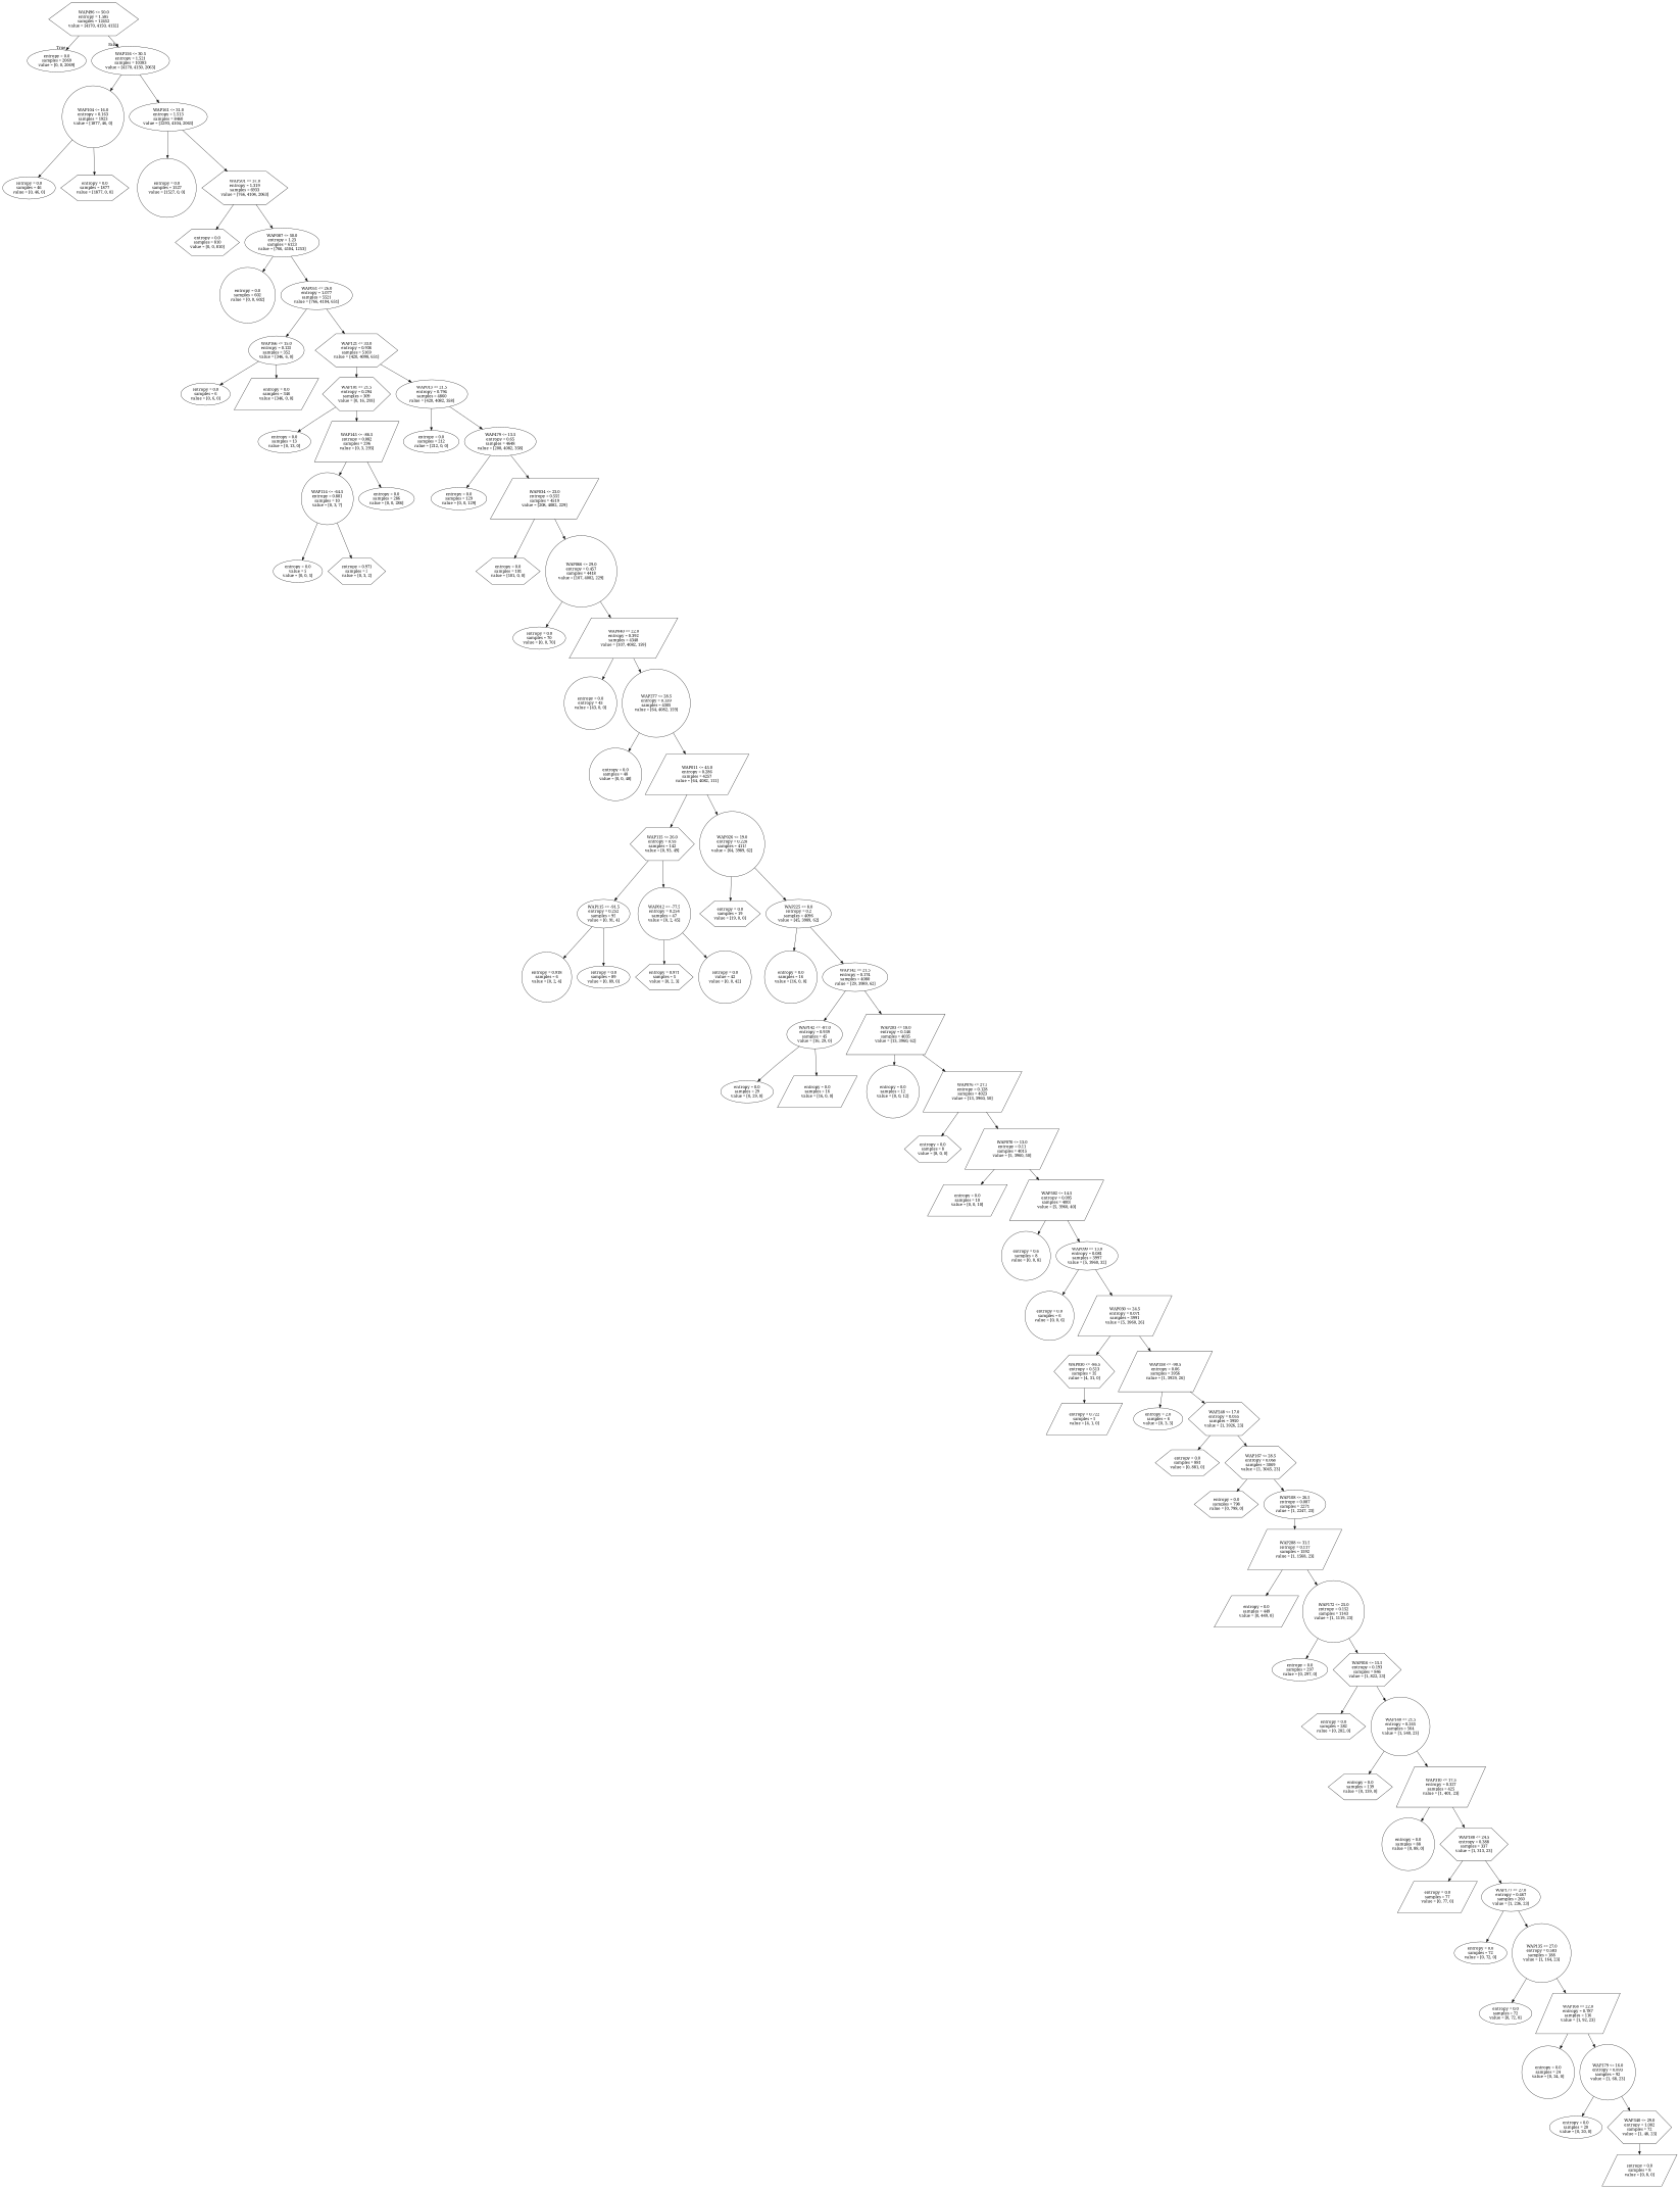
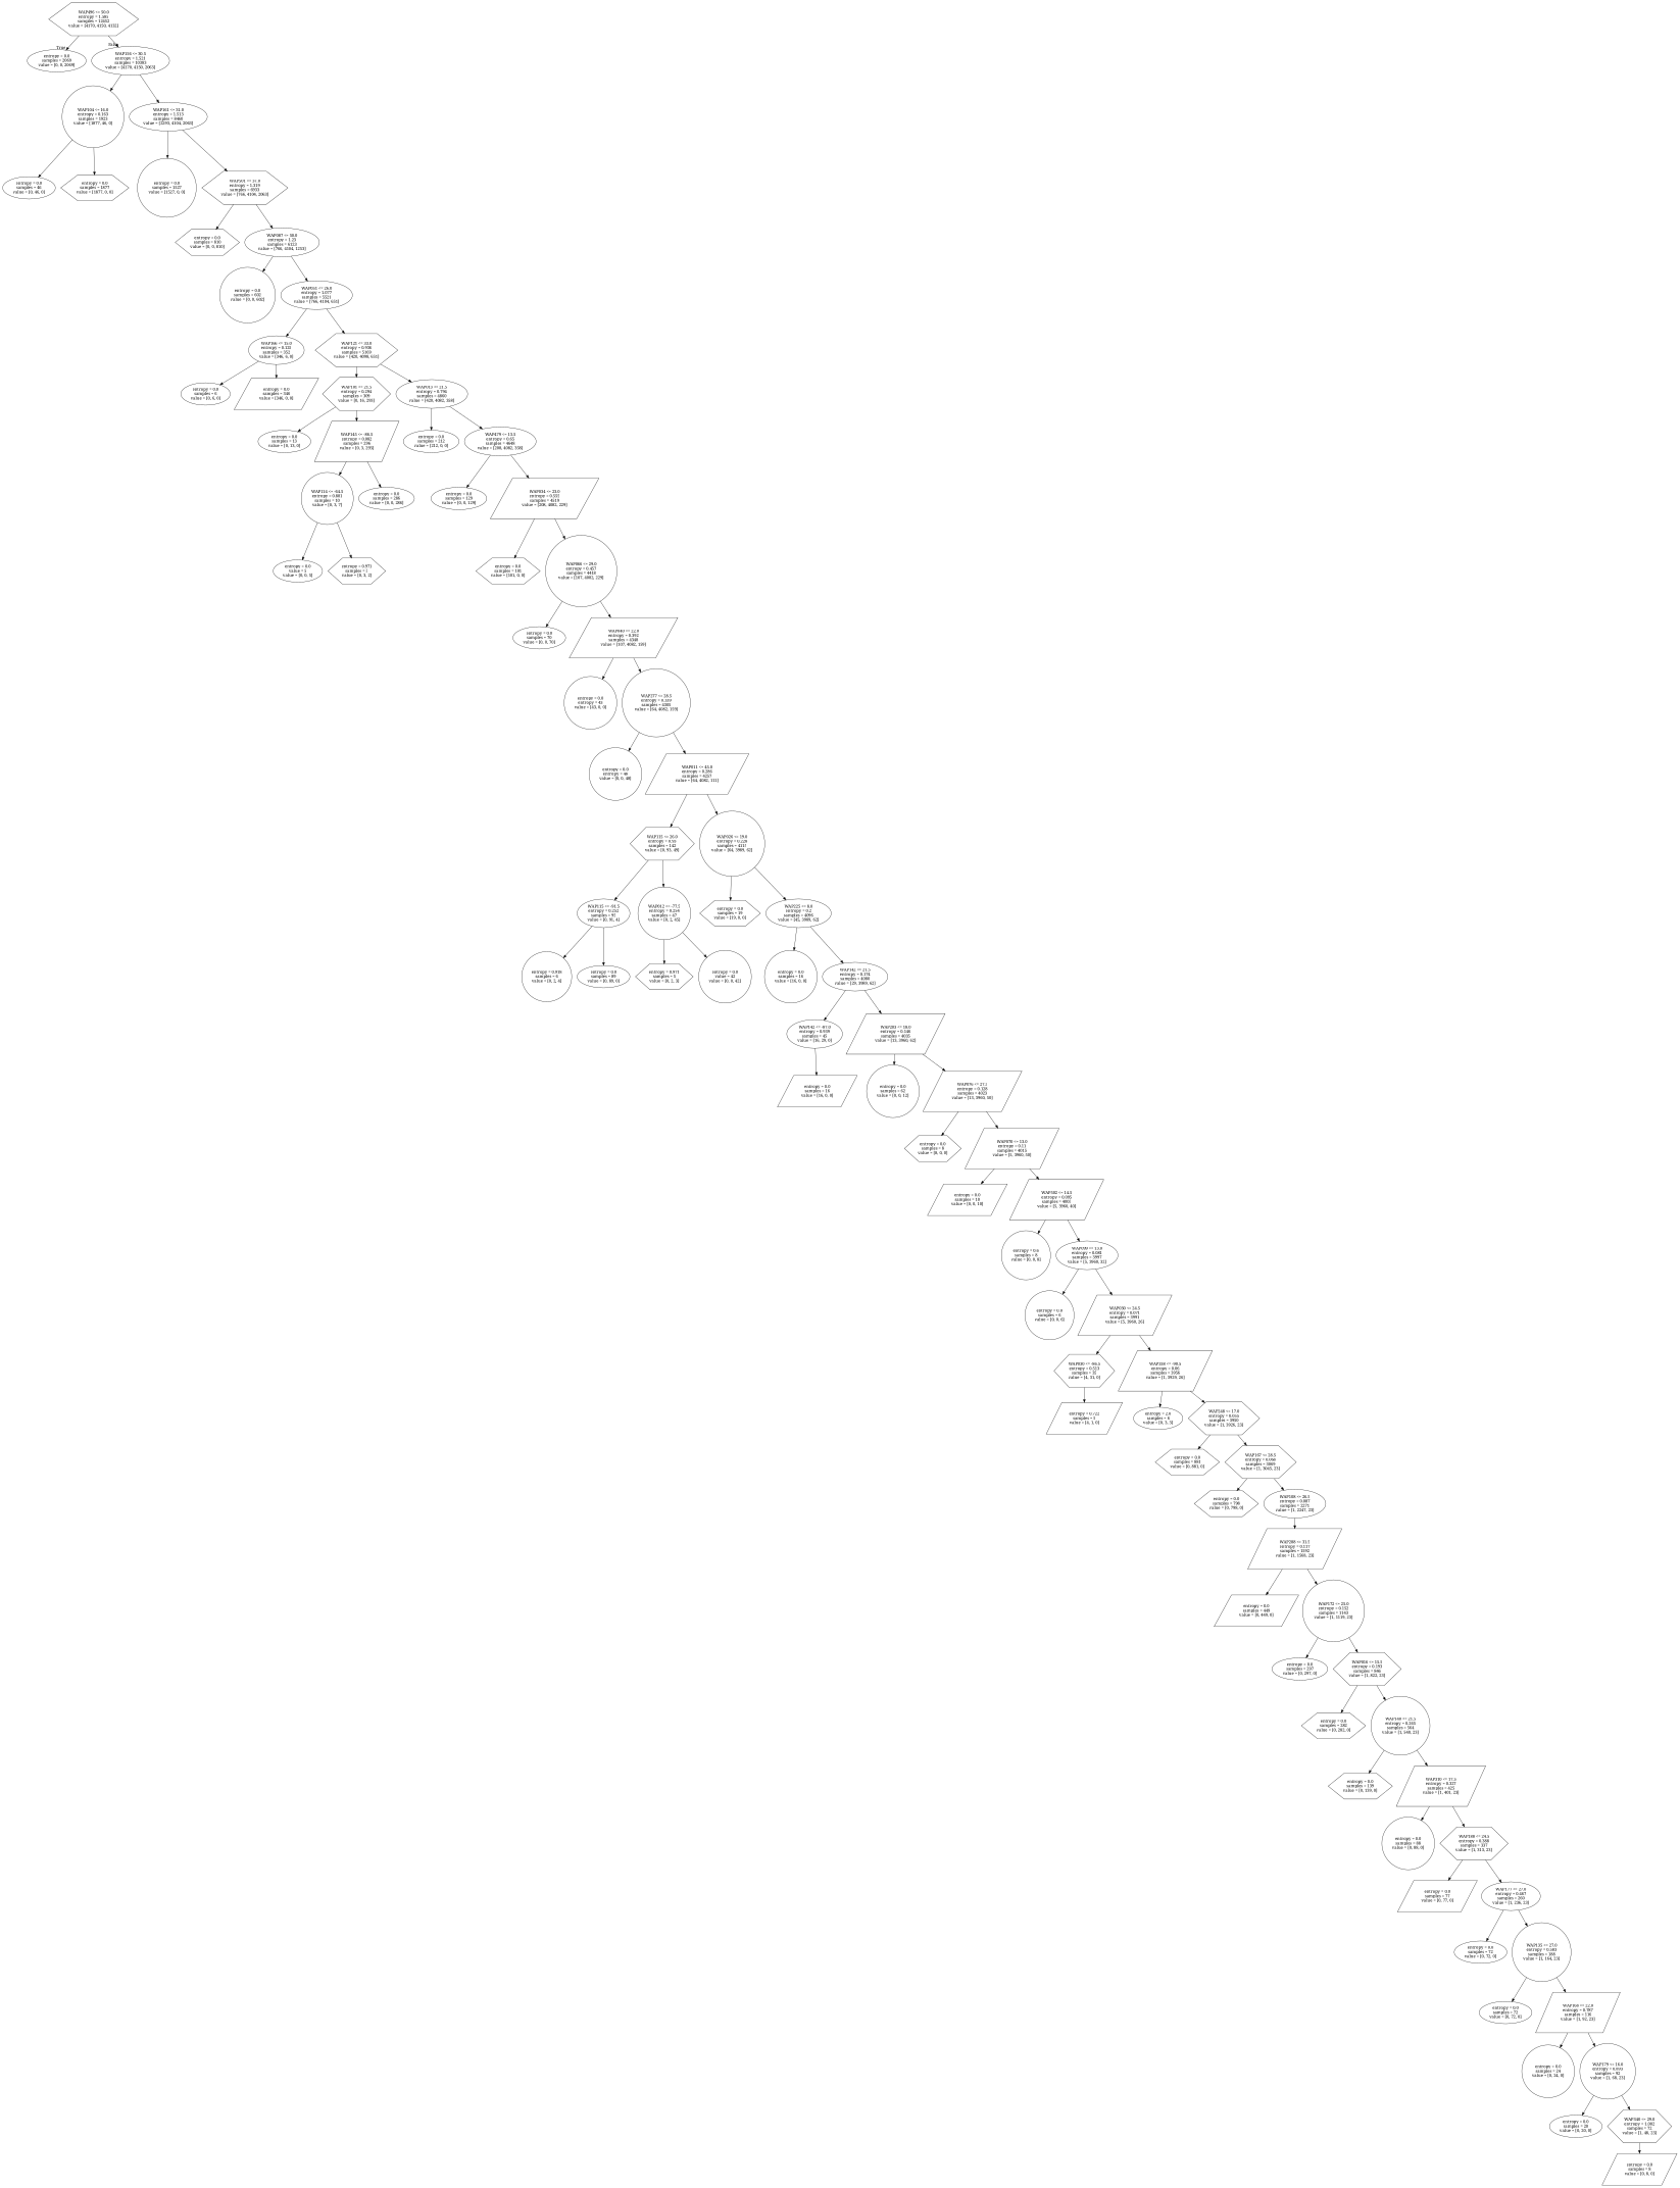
  digraph {
    fontname="Noto Serif"
    node [fontname="Noto Serif" shape=ellipse]
    edge [fontname="Noto Serif"]
    n1 [label="WAP496 <= 50.0\nentropy = 1.585\nsamples = 12452\nvalue = [4170, 4150, 4132]" shape=hexagon]
    n2 [label="entropy = 0.0\nsamples = 2069\nvalue = [0, 0, 2069]"]
    n3 [label="WAP156 <= 30.5\nentropy = 1.521\nsamples = 10383\nvalue = [4170, 4150, 2063]"]
    n4 [label="WAP104 <= 16.0\nentropy = 0.163\nsamples = 1923\nvalue = [1877, 46, 0]" shape=circle]
    n5 [label="WAP161 <= 31.0\nentropy = 1.513\nsamples = 8460\nvalue = [2293, 4104, 2063]"]
    n6 [label="entropy = 0.0\nsamples = 46\nvalue = [0, 46, 0]"]
    n7 [label="entropy = 0.0\nsamples = 1877\nvalue = [1877, 0, 0]" shape=hexagon]
    n8 [label="entropy = 0.0\nsamples = 1527\nvalue = [1527, 0, 0]" shape=circle]
    n9 [label="WAP501 <= 37.0\nentropy = 1.319\nsamples = 6933\nvalue = [766, 4104, 2063]" shape=hexagon]
    n10 [label="entropy = 0.0\nsamples = 810\nvalue = [0, 0, 810]" shape=hexagon]
    n11 [label="WAP087 <= 50.0\nentropy = 1.23\nsamples = 6123\nvalue = [766, 4104, 1253]"]
    n12 [label="entropy = 0.0\nsamples = 602\nvalue = [0, 0, 602]" shape=circle]
    n13 [label="WAP051 <= 26.0\nentropy = 1.077\nsamples = 5521\nvalue = [766, 4104, 651]"]
    n14 [label="WAP166 <= 15.0\nentropy = 0.125\nsamples = 352\nvalue = [346, 6, 0]"]
    n15 [label="WAP121 <= 33.0\nentropy = 0.936\nsamples = 5169\nvalue = [420, 4098, 651]" shape=hexagon]
    n16 [label="entropy = 0.0\nsamples = 6\nvalue = [0, 6, 0]"]
    n17 [label="entropy = 0.0\nsamples = 346\nvalue = [346, 0, 0]" shape=parallelogram]
    n18 [label="WAP101 <= 21.5\nentropy = 0.294\nsamples = 309\nvalue = [0, 16, 293]" shape=hexagon]
    n19 [label="WAP013 <= 21.5\nentropy = 0.794\nsamples = 4860\nvalue = [420, 4082, 358]"]
    n20 [label="entropy = 0.0\nsamples = 13\nvalue = [0, 13, 0]"]
    n21 [label="WAP145 <= -86.5\nentropy = 0.082\nsamples = 296\nvalue = [0, 3, 293]" shape=parallelogram]
    n22 [label="entropy = 0.0\nsamples = 212\nvalue = [212, 0, 0]"]
    n23 [label="WAP479 <= 13.5\nentropy = 0.65\nsamples = 4648\nvalue = [208, 4082, 358]"]
    n24 [label="WAP114 <= -64.5\nentropy = 0.881\nsamples = 10\nvalue = [0, 3, 7]" shape=circle]
    n25 [label="entropy = 0.0\nsamples = 286\nvalue = [0, 0, 286]"]
    n26 [label="entropy = 0.0\nvalue = 5\nvalue = [0, 0, 5]"]
    n27 [label="entropy = 0.971\nsamples = 5\nvalue = [0, 3, 2]" shape=hexagon]
    n28 [label="entropy = 0.0\nsamples = 129\nvalue = [0, 0, 129]"]
    n29 [label="WAP034 <= 23.0\nentropy = 0.555\nsamples = 4519\nvalue = [208, 4082, 229]" shape=parallelogram]
    n30 [label="entropy = 0.0\nsamples = 101\nvalue = [101, 0, 0]" shape=hexagon]
    n31 [label="WAP066 <= 29.0\nentropy = 0.457\nsamples = 4418\nvalue = [107, 4082, 229]" shape=circle]
    n32 [label="entropy = 0.0\nsamples = 70\nvalue = [0, 0, 70]"]
    n33 [label="WAP040 <= 22.0\nentropy = 0.392\nsamples = 4348\nvalue = [107, 4082, 159]" shape=parallelogram]
    n34 [label="entropy = 0.0\nentropy = 43\nvalue = [43, 0, 0]" shape=circle]
    n35 [label="WAP277 <= 28.5\nentropy = 0.339\nsamples = 4305\nvalue = [64, 4082, 159]" shape=circle]
-   n36 [label="entropy = 0.0\nsamples = 48\nvalue = [0, 0, 48]" shape=circle]
+   n36 [label="entropy = 0.0\nentropy = 48\nvalue = [0, 0, 48]" shape=circle]
    n37 [label="WAP011 <= 45.0\nentropy = 0.286\nsamples = 4257\nvalue = [64, 4082, 111]" shape=parallelogram]
    n38 [label="WAP115 <= 26.0\nentropy = 0.93\nsamples = 142\nvalue = [0, 93, 49]" shape=hexagon]
    n39 [label="WAP026 <= 19.0\nentropy = 0.228\nsamples = 4115\nvalue = [64, 3989, 62]" shape=circle]
    n40 [label="WAP115 <= -91.5\nentropy = 0.252\nsamples = 95\nvalue = [0, 91, 4]"]
    n41 [label="WAP012 <= -77.5\nentropy = 0.254\nsamples = 47\nvalue = [0, 2, 45]" shape=circle]
    n42 [label="entropy = 0.0\nsamples = 19\nvalue = [19, 0, 0]" shape=hexagon]
    n43 [label="WAP225 <= 8.0\nentropy = 0.2\nsamples = 4096\nvalue = [45, 3989, 62]"]
    n44 [label="entropy = 0.918\nsamples = 6\nvalue = [0, 2, 4]" shape=circle]
    n45 [label="entropy = 0.0\nsamples = 89\nvalue = [0, 89, 0]"]
    n46 [label="entropy = 0.971\nsamples = 5\nvalue = [0, 2, 3]" shape=hexagon]
    n47 [label="entropy = 0.0\nvalue = 42\nvalue = [0, 0, 42]" shape=circle]
    n48 [label="entropy = 0.0\nsamples = 16\nvalue = [16, 0, 0]" shape=circle]
    n49 [label="WAP142 <= 21.5\nentropy = 0.174\nsamples = 4080\nvalue = [29, 3989, 62]"]
    n50 [label="WAP142 <= -87.0\nentropy = 0.939\nsamples = 45\nvalue = [16, 29, 0]"]
    n51 [label="WAP203 <= 18.0\nentropy = 0.146\nsamples = 4035\nvalue = [13, 3960, 62]" shape=parallelogram]
-   n52 [label="entropy = 0.0\nsamples = 29\nvalue = [0, 29, 0]"]
    n53 [label="entropy = 0.0\nsamples = 16\nvalue = [16, 0, 0]" shape=parallelogram]
-   n54 [label="entropy = 0.0\nsamples = 12\nvalue = [0, 0, 12]" shape=circle]
+   n54 [label="entropy = 0.0\nsamples = 62\nvalue = [0, 0, 12]" shape=circle]
    n55 [label="WAP076 <= 27.5\nentropy = 0.128\nsamples = 4023\nvalue = [13, 3960, 50]" shape=parallelogram]
    n56 [label="entropy = 0.0\nsamples = 8\nvalue = [8, 0, 0]" shape=hexagon]
    n57 [label="WAP070 <= 13.0\nentropy = 0.11\nsamples = 4015\nvalue = [5, 3960, 50]" shape=parallelogram]
    n58 [label="entropy = 0.0\nsamples = 10\nvalue = [0, 0, 10]" shape=parallelogram]
    n59 [label="WAP502 <= 14.5\nentropy = 0.095\nsamples = 4005\nvalue = [5, 3960, 40]" shape=parallelogram]
    n60 [label="entropy = 0.6\nsamples = 8\nvalue = [0, 0, 8]" shape=circle]
    n61 [label="WAP099 <= 13.0\nentropy = 0.081\nsamples = 3997\nvalue = [5, 3960, 32]"]
    n62 [label="entropy = 0.0\nsamples = 6\nvalue = [0, 0, 6]" shape=circle]
    n63 [label="WAP030 <= 24.5\nentropy = 0.071\nsamples = 3991\nvalue = [5, 3960, 26]" shape=parallelogram]
    n64 [label="WAP030 <= -86.5\nentropy = 0.513\nsamples = 35\nvalue = [4, 31, 0]" shape=hexagon]
    n65 [label="WAP338 <= -90.5\nentropy = 0.06\nsamples = 3956\nvalue = [1, 3929, 26]" shape=parallelogram]
    n66 [label="entropy = 0.722\nsamples = 5\nvalue = [4, 1, 0]" shape=parallelogram]
    n67 [label="entropy = 2.0\nsamples = 6\nvalue = [0, 3, 3]"]
    n68 [label="WAP248 <= 17.0\nentropy = 0.055\nsamples = 3950\nvalue = [1, 3926, 23]" shape=hexagon]
    n69 [label="entropy = 0.0\nsamples = 881\nvalue = [0, 881, 0]" shape=hexagon]
    n70 [label="WAP167 <= 28.5\nentropy = 0.068\nsamples = 3069\nvalue = [1, 3045, 23]" shape=hexagon]
    n71 [label="entropy = 0.0\nsamples = 798\nvalue = [0, 798, 0]" shape=hexagon]
    n72 [label="WAP108 <= 26.5\nentropy = 0.087\nsamples = 2271\nvalue = [1, 2247, 23]"]
    n73 [label="WAP288 <= 31.5\nentropy = 0.117\nsamples = 1592\nvalue = [1, 1568, 23]" shape=parallelogram]
    n74 [label="entropy = 0.0\nsamples = 449\nvalue = [0, 449, 0]" shape=parallelogram]
    n75 [label="WAP172 <= 25.0\nentropy = 0.152\nsamples = 1143\nvalue = [1, 1119, 23]" shape=circle]
    n76 [label="entropy = 0.0\nsamples = 297\nvalue = [0, 297, 0]"]
    n77 [label="WAP016 <= 15.5\nentropy = 0.193\nsamples = 846\nvalue = [1, 822, 23]" shape=hexagon]
    n78 [label="entropy = 0.0\nsamples = 282\nvalue = [0, 282, 0]" shape=hexagon]
    n79 [label="WAP140 <= 21.5\nentropy = 0.265\nsamples = 564\nvalue = [1, 540, 23]" shape=circle]
    n80 [label="entropy = 0.0\nsamples = 139\nvalue = [0, 139, 0]" shape=hexagon]
    n81 [label="WAP310 <= 17.5\nentropy = 0.327\nsamples = 425\nvalue = [1, 401, 23]" shape=parallelogram]
    n82 [label="entropy = 0.0\nsamples = 88\nvalue = [0, 88, 0]" shape=circle]
    n83 [label="WAP188 <= 24.5\nentropy = 0.388\nsamples = 337\nvalue = [1, 313, 23]" shape=hexagon]
    n84 [label="entropy = 0.0\nsamples = 77\nvalue = [0, 77, 0]" shape=parallelogram]
    n85 [label="WAP177 <= 27.0\nentropy = 0.467\nsamples = 260\nvalue = [1, 236, 23]"]
    n86 [label="entropy = 0.0\nsamples = 72\nvalue = [0, 72, 0]"]
    n87 [label="WAP135 <= 27.0\nentropy = 0.583\nsamples = 188\nvalue = [1, 164, 23]" shape=circle]
    n88 [label="entropy = 0.0\nsamples = 72\nvalue = [0, 72, 0]"]
    n89 [label="WAP168 <= 22.0\nentropy = 0.787\nsamples = 116\nvalue = [1, 92, 23]" shape=parallelogram]
    n90 [label="entropy = 0.0\nsamples = 24\nvalue = [0, 24, 0]" shape=circle]
    n91 [label="WAP179 <= 16.0\nentropy = 0.893\nsamples = 92\nvalue = [1, 68, 23]" shape=circle]
    n92 [label="entropy = 0.0\nsamples = 20\nvalue = [0, 20, 0]"]
    n93 [label="WAP340 <= 29.0\nentropy = 1.002\nsamples = 72\nvalue = [1, 48, 23]" shape=hexagon]
    n94 [label="entropy = 0.0\nsamples = 8\nvalue = [0, 8, 0]" shape=parallelogram]
    n1 -> n2 [headlabel=True labelangle=45 labeldistance=2.5]
    n1 -> n3 [headlabel=False labelangle=-45 labeldistance=2.5]
    n3 -> n4
    n3 -> n5
    n4 -> n6
    n4 -> n7
    n5 -> n8
    n5 -> n9
    n9 -> n10
    n9 -> n11
    n11 -> n12
    n11 -> n13
    n13 -> n14
    n13 -> n15
    n14 -> n16
    n14 -> n17
    n15 -> n18
    n15 -> n19
    n18 -> n20
    n18 -> n21
    n19 -> n22
    n19 -> n23
    n21 -> n24
    n21 -> n25
    n23 -> n28
    n23 -> n29
    n24 -> n26
    n24 -> n27
    n29 -> n30
    n29 -> n31
    n31 -> n32
    n31 -> n33
    n33 -> n34
    n33 -> n35
    n35 -> n36
    n35 -> n37
    n37 -> n38
    n37 -> n39
    n38 -> n40
    n38 -> n41
    n39 -> n42
    n39 -> n43
    n40 -> n44
    n40 -> n45
    n41 -> n46
    n41 -> n47
    n43 -> n48
    n43 -> n49
    n49 -> n50
    n49 -> n51
-   n50 -> n52
    n50 -> n53
    n51 -> n54
    n51 -> n55
    n55 -> n56
    n55 -> n57
    n57 -> n58
    n57 -> n59
    n59 -> n60
    n59 -> n61
    n61 -> n62
    n61 -> n63
    n63 -> n64
    n63 -> n65
    n64 -> n66
    n65 -> n67
    n65 -> n68
    n68 -> n69
    n68 -> n70
    n70 -> n71
    n70 -> n72
    n72 -> n73
    n73 -> n74
    n73 -> n75
    n75 -> n76
    n75 -> n77
    n77 -> n78
    n77 -> n79
    n79 -> n80
    n79 -> n81
    n81 -> n82
    n81 -> n83
    n83 -> n84
    n83 -> n85
    n85 -> n86
    n85 -> n87
    n87 -> n88
    n87 -> n89
    n89 -> n90
    n89 -> n91
    n91 -> n92
    n91 -> n93
    n93 -> n94
  }
